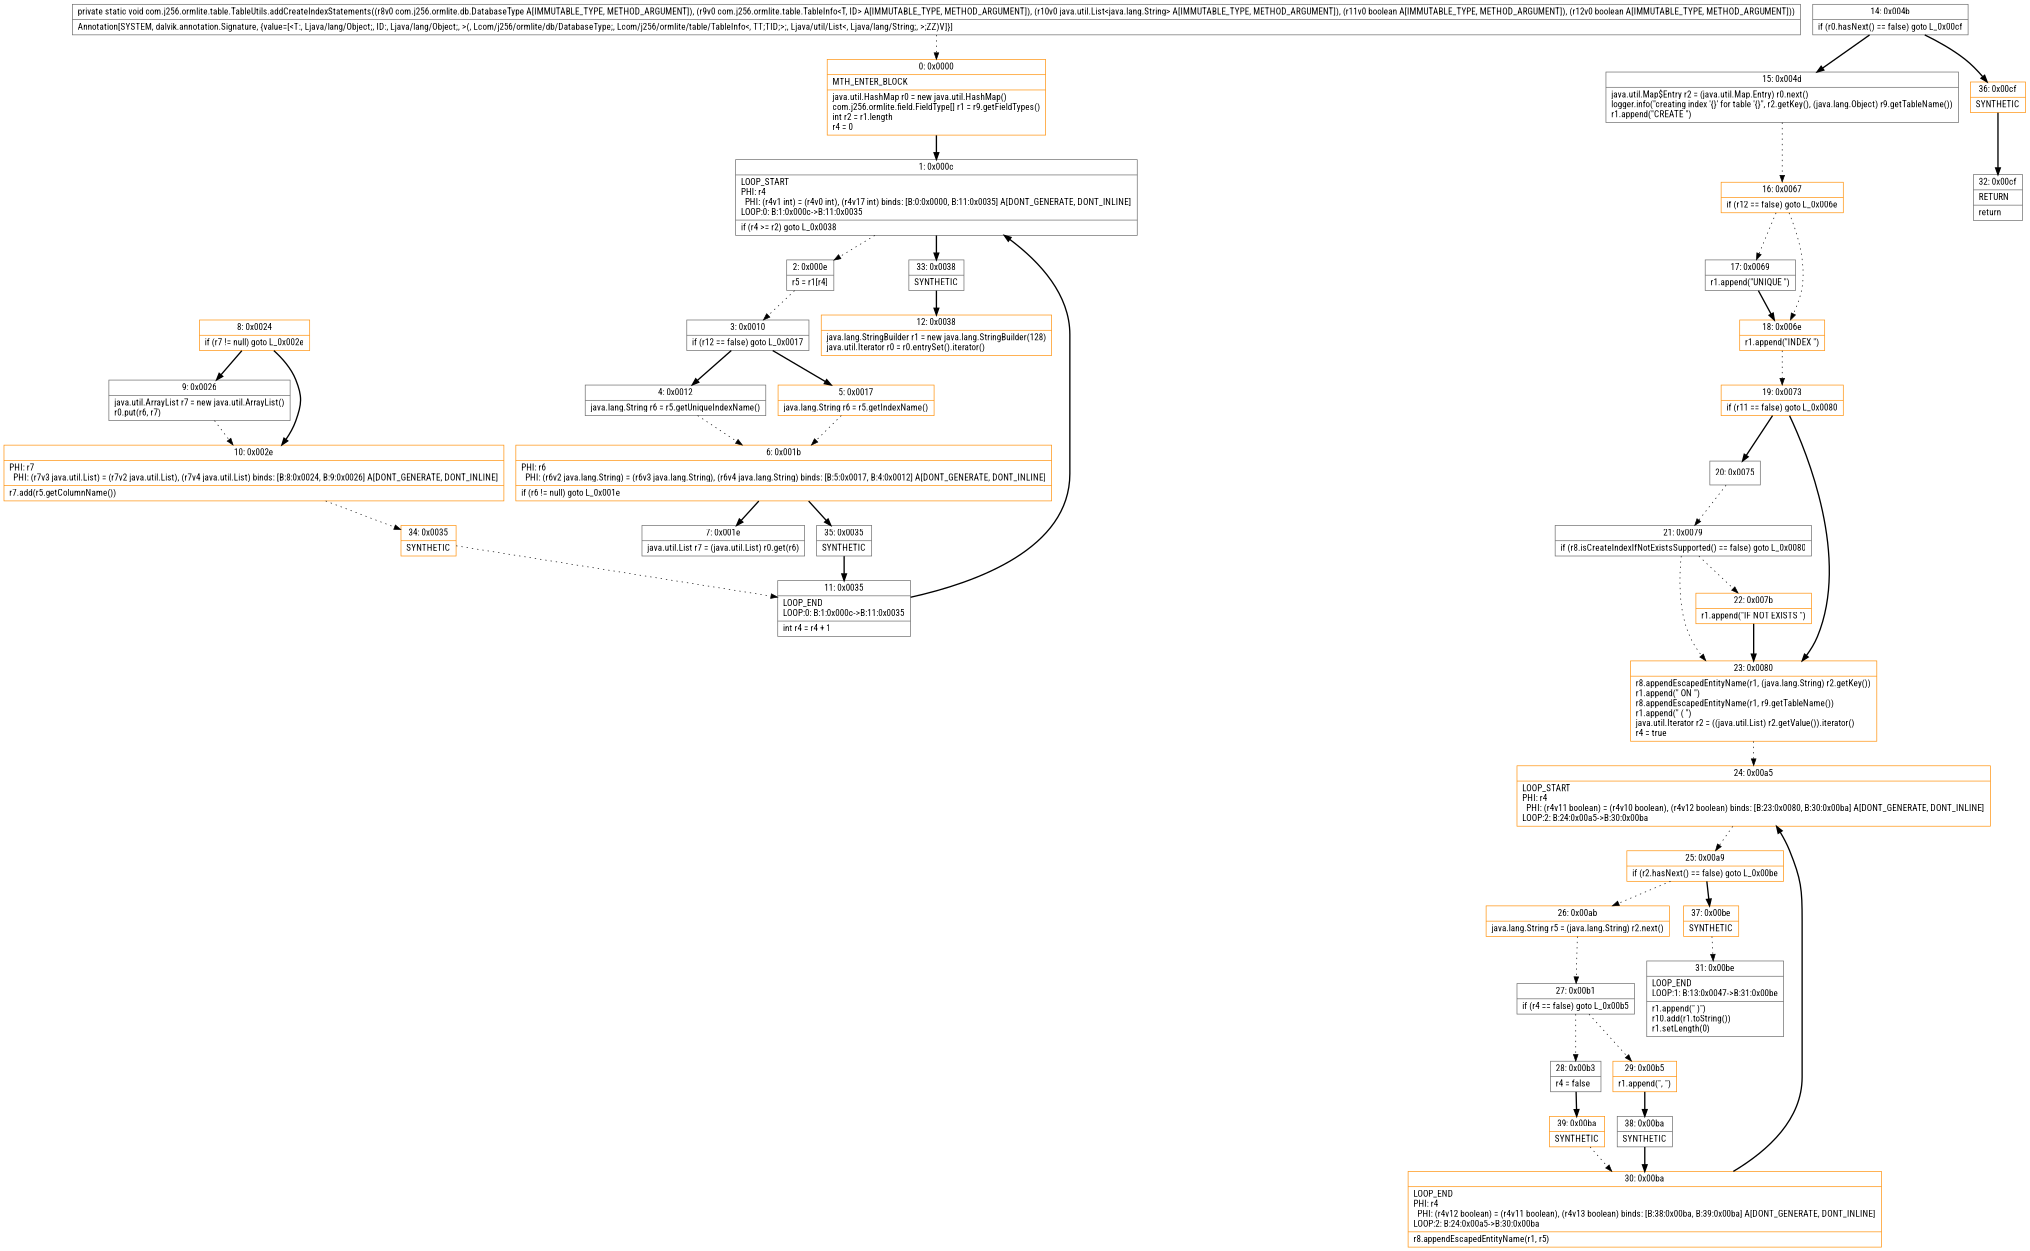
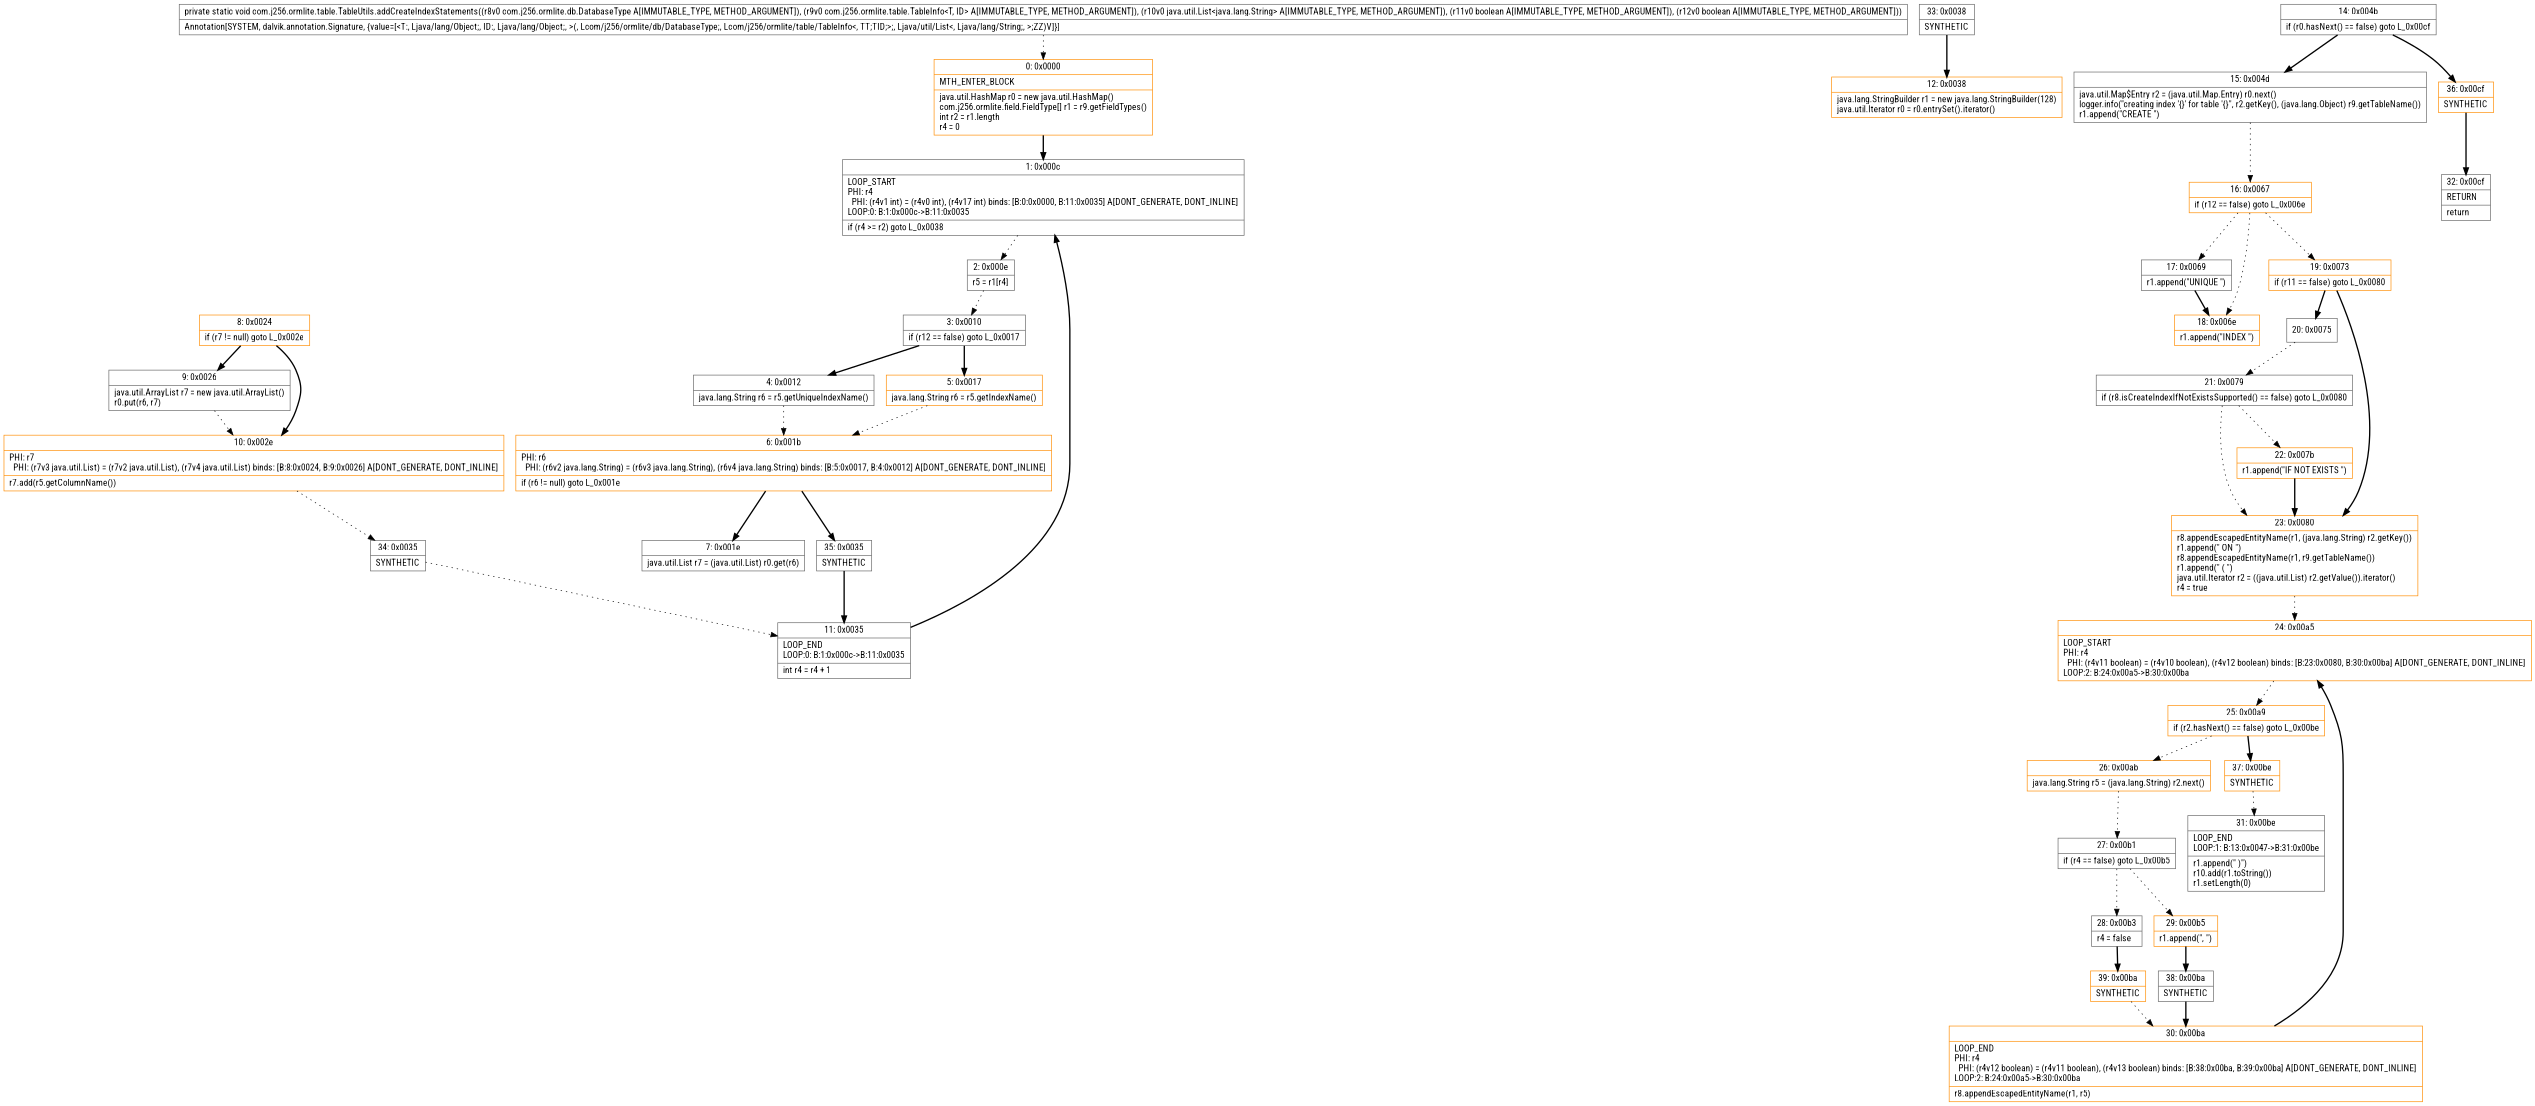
  digraph {
    fontname="Roboto Condensed"
    node [color=gray40 fontname="Roboto Condensed" shape=record]
    edge [fontname="Roboto Condensed" style=bold]
    n1 [color=darkorange label="{0\:\ 0x0000|MTH_ENTER_BLOCK\l|java.util.HashMap r0 = new java.util.HashMap()\lcom.j256.ormlite.field.FieldType[] r1 = r9.getFieldTypes()\lint r2 = r1.length\lr4 = 0\l}"]
    n2 [label="{1\:\ 0x000c|LOOP_START\lPHI: r4 \l  PHI: (r4v1 int) = (r4v0 int), (r4v17 int) binds: [B:0:0x0000, B:11:0x0035] A[DONT_GENERATE, DONT_INLINE]\lLOOP:0: B:1:0x000c\-\>B:11:0x0035\l|if (r4 \>= r2) goto L_0x0038\l}"]
    n3 [label="{2\:\ 0x000e|r5 = r1[r4]\l}"]
    n4 [label="{33\:\ 0x0038|SYNTHETIC\l}"]
    n5 [label="{3\:\ 0x0010|if (r12 == false) goto L_0x0017\l}"]
    n6 [color=darkorange label="{12\:\ 0x0038|java.lang.StringBuilder r1 = new java.lang.StringBuilder(128)\ljava.util.Iterator r0 = r0.entrySet().iterator()\l}"]
    n7 [label="{4\:\ 0x0012|java.lang.String r6 = r5.getUniqueIndexName()\l}"]
    n8 [color=darkorange label="{5\:\ 0x0017|java.lang.String r6 = r5.getIndexName()\l}"]
    n9 [color=darkorange label="{6\:\ 0x001b|PHI: r6 \l  PHI: (r6v2 java.lang.String) = (r6v3 java.lang.String), (r6v4 java.lang.String) binds: [B:5:0x0017, B:4:0x0012] A[DONT_GENERATE, DONT_INLINE]\l|if (r6 != null) goto L_0x001e\l}"]
    n10 [label="{7\:\ 0x001e|java.util.List r7 = (java.util.List) r0.get(r6)\l}"]
    n11 [label="{35\:\ 0x0035|SYNTHETIC\l}"]
    n12 [label="{11\:\ 0x0035|LOOP_END\lLOOP:0: B:1:0x000c\-\>B:11:0x0035\l|int r4 = r4 + 1\l}"]
    n13 [color=darkorange label="{8\:\ 0x0024|if (r7 != null) goto L_0x002e\l}"]
    n14 [label="{9\:\ 0x0026|java.util.ArrayList r7 = new java.util.ArrayList()\lr0.put(r6, r7)\l}"]
    n15 [color=darkorange label="{10\:\ 0x002e|PHI: r7 \l  PHI: (r7v3 java.util.List) = (r7v2 java.util.List), (r7v4 java.util.List) binds: [B:8:0x0024, B:9:0x0026] A[DONT_GENERATE, DONT_INLINE]\l|r7.add(r5.getColumnName())\l}"]
-   n16 [color=darkorange label="{34\:\ 0x0035|SYNTHETIC\l}"]
+   n16 [label="{34\:\ 0x0035|SYNTHETIC\l}"]
    n17 [label="{14\:\ 0x004b|if (r0.hasNext() == false) goto L_0x00cf\l}"]
    n18 [label="{15\:\ 0x004d|java.util.Map$Entry r2 = (java.util.Map.Entry) r0.next()\llogger.info(\"creating index '\{\}' for table '\{\}\", r2.getKey(), (java.lang.Object) r9.getTableName())\lr1.append(\"CREATE \")\l}"]
    n19 [color=darkorange label="{36\:\ 0x00cf|SYNTHETIC\l}"]
    n20 [color=darkorange label="{16\:\ 0x0067|if (r12 == false) goto L_0x006e\l}"]
    n21 [label="{32\:\ 0x00cf|RETURN\l|return\l}"]
    n22 [label="{17\:\ 0x0069|r1.append(\"UNIQUE \")\l}"]
    n23 [color=darkorange label="{18\:\ 0x006e|r1.append(\"INDEX \")\l}"]
    n24 [color=darkorange label="{19\:\ 0x0073|if (r11 == false) goto L_0x0080\l}"]
    n25 [label="{20\:\ 0x0075}"]
    n26 [color=darkorange label="{23\:\ 0x0080|r8.appendEscapedEntityName(r1, (java.lang.String) r2.getKey())\lr1.append(\" ON \")\lr8.appendEscapedEntityName(r1, r9.getTableName())\lr1.append(\" ( \")\ljava.util.Iterator r2 = ((java.util.List) r2.getValue()).iterator()\lr4 = true\l}"]
    n27 [label="{21\:\ 0x0079|if (r8.isCreateIndexIfNotExistsSupported() == false) goto L_0x0080\l}"]
    n28 [color=darkorange label="{24\:\ 0x00a5|LOOP_START\lPHI: r4 \l  PHI: (r4v11 boolean) = (r4v10 boolean), (r4v12 boolean) binds: [B:23:0x0080, B:30:0x00ba] A[DONT_GENERATE, DONT_INLINE]\lLOOP:2: B:24:0x00a5\-\>B:30:0x00ba\l}"]
    n29 [color=darkorange label="{22\:\ 0x007b|r1.append(\"IF NOT EXISTS \")\l}"]
    n30 [color=darkorange label="{25\:\ 0x00a9|if (r2.hasNext() == false) goto L_0x00be\l}"]
    n31 [color=darkorange label="{26\:\ 0x00ab|java.lang.String r5 = (java.lang.String) r2.next()\l}"]
    n32 [color=darkorange label="{37\:\ 0x00be|SYNTHETIC\l}"]
    n33 [label="{27\:\ 0x00b1|if (r4 == false) goto L_0x00b5\l}"]
    n34 [label="{31\:\ 0x00be|LOOP_END\lLOOP:1: B:13:0x0047\-\>B:31:0x00be\l|r1.append(\" )\")\lr10.add(r1.toString())\lr1.setLength(0)\l}"]
    n35 [label="{28\:\ 0x00b3|r4 = false\l}"]
    n36 [color=darkorange label="{29\:\ 0x00b5|r1.append(\", \")\l}"]
    n37 [color=darkorange label="{39\:\ 0x00ba|SYNTHETIC\l}"]
    n38 [label="{38\:\ 0x00ba|SYNTHETIC\l}"]
    n39 [color=darkorange label="{30\:\ 0x00ba|LOOP_END\lPHI: r4 \l  PHI: (r4v12 boolean) = (r4v11 boolean), (r4v13 boolean) binds: [B:38:0x00ba, B:39:0x00ba] A[DONT_GENERATE, DONT_INLINE]\lLOOP:2: B:24:0x00a5\-\>B:30:0x00ba\l|r8.appendEscapedEntityName(r1, r5)\l}"]
    n40 [label="{private static void com.j256.ormlite.table.TableUtils.addCreateIndexStatements((r8v0 com.j256.ormlite.db.DatabaseType A[IMMUTABLE_TYPE, METHOD_ARGUMENT]), (r9v0 com.j256.ormlite.table.TableInfo\<T, ID\> A[IMMUTABLE_TYPE, METHOD_ARGUMENT]), (r10v0 java.util.List\<java.lang.String\> A[IMMUTABLE_TYPE, METHOD_ARGUMENT]), (r11v0 boolean A[IMMUTABLE_TYPE, METHOD_ARGUMENT]), (r12v0 boolean A[IMMUTABLE_TYPE, METHOD_ARGUMENT]))  | Annotation[SYSTEM, dalvik.annotation.Signature, \{value=[\<T:, Ljava\/lang\/Object;, ID:, Ljava\/lang\/Object;, \>(, Lcom\/j256\/ormlite\/db\/DatabaseType;, Lcom\/j256\/ormlite\/table\/TableInfo\<, TT;TID;\>;, Ljava\/util\/List\<, Ljava\/lang\/String;, \>;ZZ)V]\}]\l}"]
    n1 -> n2
    n2 -> n3 [style=dotted]
-   n2 -> n4
    n3 -> n5 [style=dotted]
    n4 -> n6
    n5 -> n7
    n5 -> n8
    n7 -> n9 [style=dotted]
    n8 -> n9 [style=dotted]
    n9 -> n10
    n9 -> n11
    n11 -> n12
    n12 -> n2
    n13 -> n14
    n13 -> n15
    n14 -> n15 [style=dotted]
    n15 -> n16 [style=dotted]
    n16 -> n12 [style=dotted]
    n17 -> n18
    n17 -> n19
    n18 -> n20 [style=dotted]
    n19 -> n21
    n20 -> n22 [style=dotted]
    n20 -> n23 [style=dotted]
    n22 -> n23
-   n23 -> n24 [style=dotted]
+   n20 -> n24 [style=dotted]
    n24 -> n25
    n24 -> n26
    n25 -> n27 [style=dotted]
    n26 -> n28 [style=dotted]
    n27 -> n26 [style=dotted]
    n27 -> n29 [style=dotted]
    n28 -> n30 [style=dotted]
    n29 -> n26
    n30 -> n31 [style=dotted]
    n30 -> n32
    n31 -> n33 [style=dotted]
    n32 -> n34 [style=dotted]
    n33 -> n35 [style=dotted]
    n33 -> n36 [style=dotted]
    n35 -> n37
    n36 -> n38
    n37 -> n39 [style=dotted]
    n38 -> n39
    n39 -> n28
    n40 -> n1 [style=dotted]
  }
